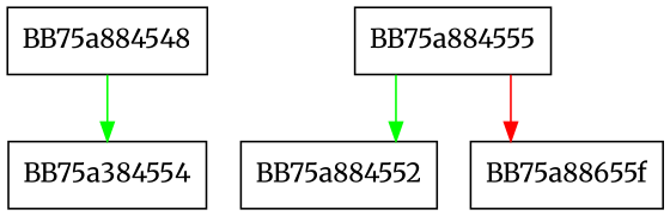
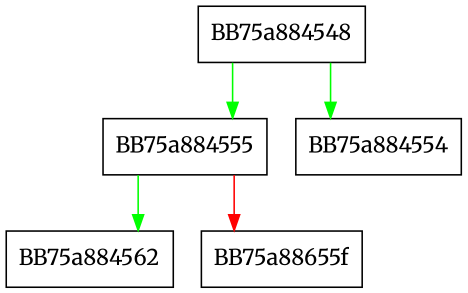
  digraph {
    fontname=Merriweather
    splines=ortho
    node [fontname=Merriweather shape=box]
    edge [color=green fontname=Merriweather]
    BB75a884548
    BB75a884555
-   BB75a884554 [label=BB75a384554]
-   BB75a884562 [label=BB75a884552]
+   BB75a884554
+   BB75a884562
    n5 [label=BB75a88655f]
+   BB75a884548 -> BB75a884555
    BB75a884548 -> BB75a884554
    BB75a884555 -> BB75a884562
    BB75a884555 -> n5 [color=red]
  }
